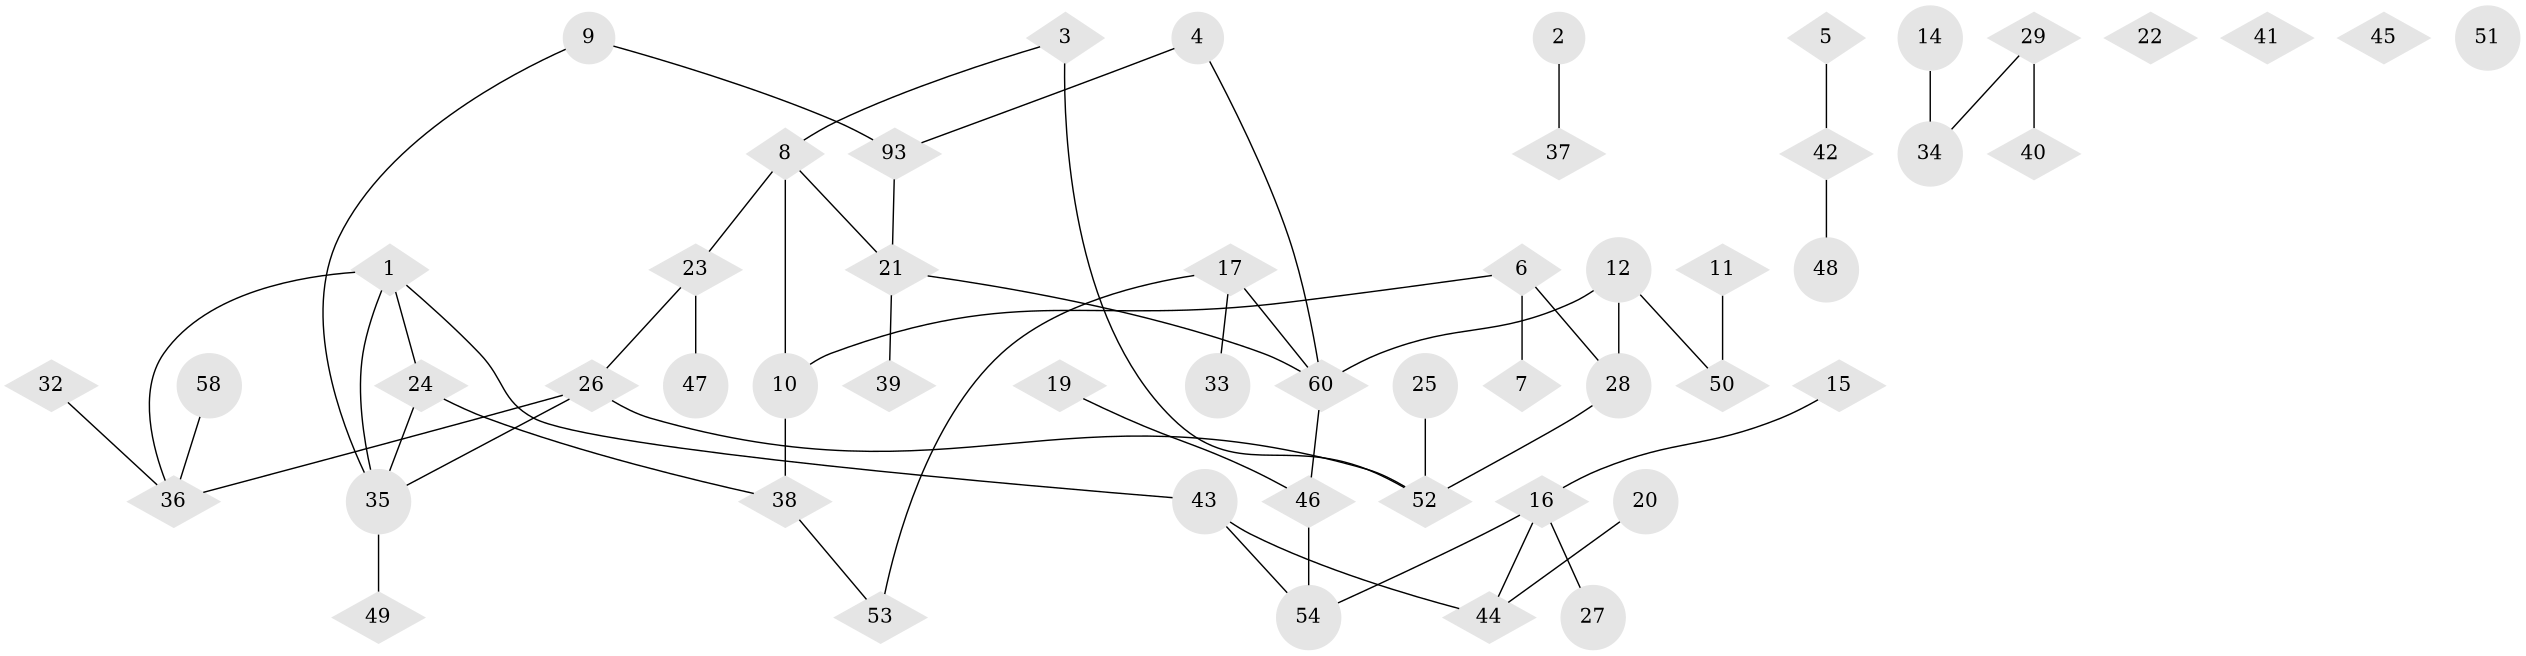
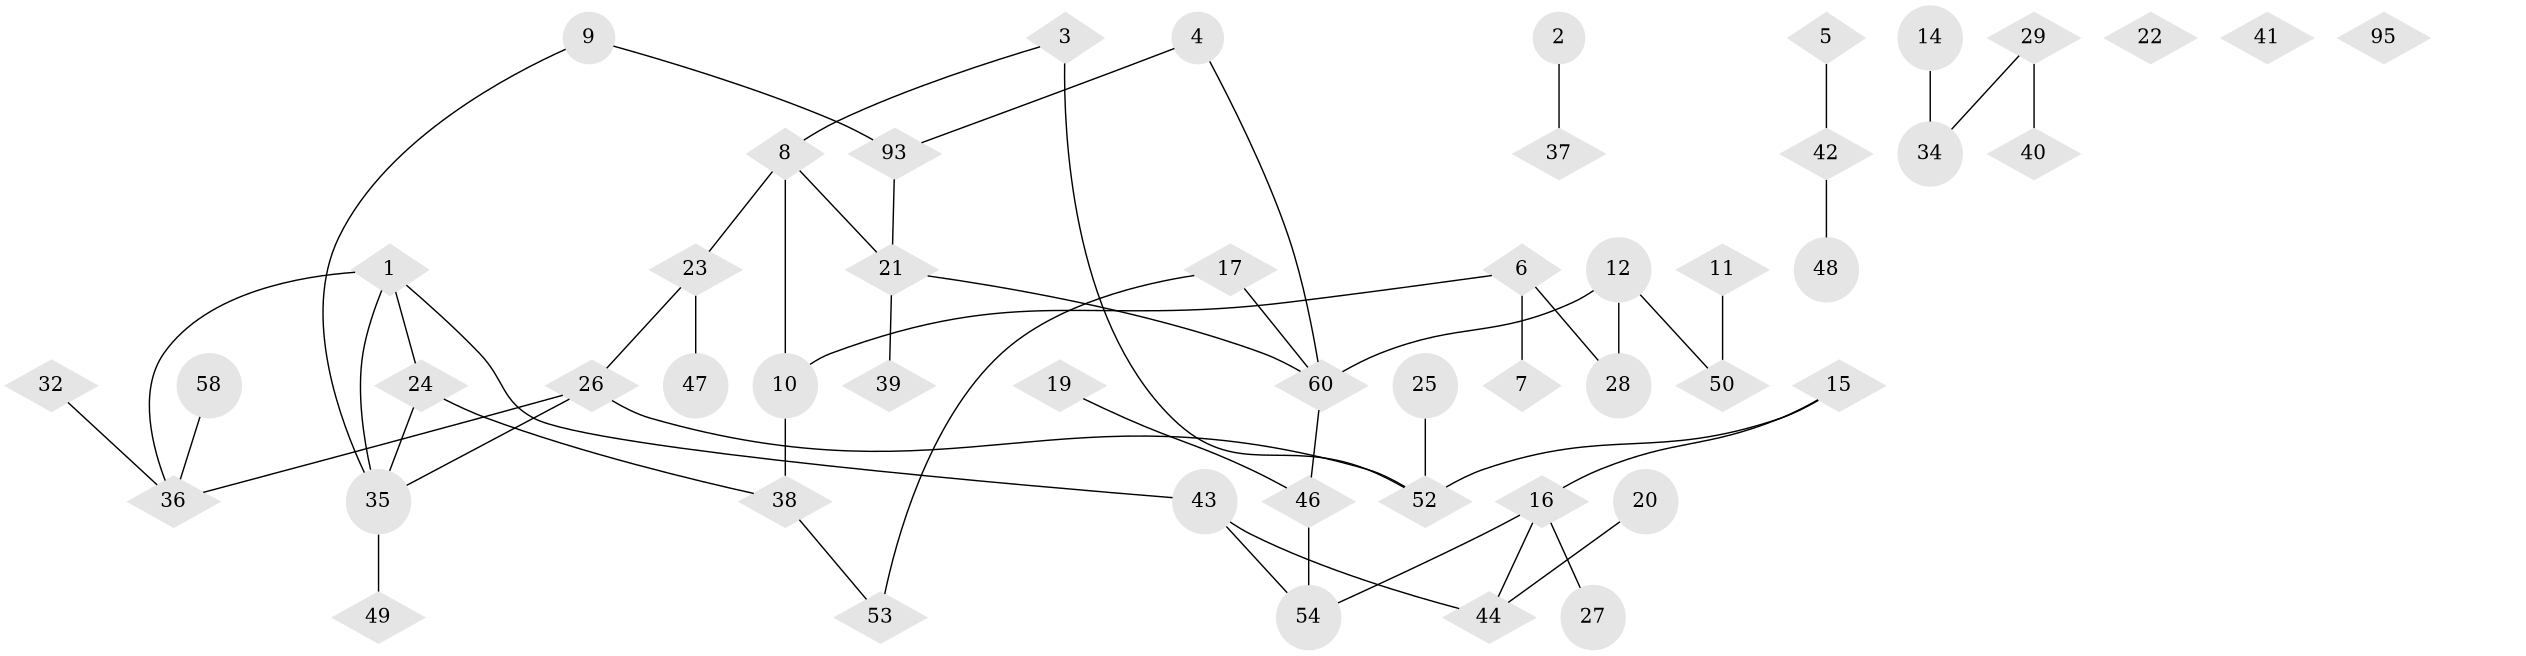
  graph {
    node [color=gray90 shape=diamond style=filled]
    1
    24
    35 [shape=circle]
    36
    43 [shape=circle]
    38
    49
    44
    54 [shape=circle]
    2 [shape=circle]
    37
    3
    8
    52
    10 [shape=circle]
    21
    23
    4 [shape=circle]
    n19 [label=93]
    n20 [label=60]
    46
    5
    42
    48 [shape=circle]
    6
    7
    28 [shape=circle]
    39
    47 [shape=circle]
    26
    9 [shape=circle]
    53
    11
    50
    12 [shape=circle]
    14 [shape=circle]
    34 [shape=circle]
    15
    16
    27 [shape=circle]
    17
-   33 [shape=circle]
    n43 [label=58 shape=circle]
    19
    20 [shape=circle]
    22
    25 [shape=circle]
    29
    40
    32
    41
-   45
-   51 [shape=circle]
+   45 [label=95]
    1 -- 24
    1 -- 35
    1 -- 36
    1 -- 43
    24 -- 35
    24 -- 38
    35 -- 49
    43 -- 44
    43 -- 54
    38 -- 53
    2 -- 37
    3 -- 8
    3 -- 52
    8 -- 10
    8 -- 21
    8 -- 23
    10 -- 38
    21 -- n20
    21 -- 39
    23 -- 47
    23 -- 26
    4 -- n19
    4 -- n20
    n19 -- 21
    n20 -- 46
    46 -- 54
    5 -- 42
    42 -- 48
    6 -- 10
    6 -- 7
    6 -- 28
    26 -- 35
    26 -- 36
    26 -- 52
    9 -- 35
    9 -- n19
    11 -- 50
    12 -- n20
    12 -- 28
    12 -- 50
    14 -- 34
-   28 -- 52
+   15 -- 52
    15 -- 16
    16 -- 44
    16 -- 54
    16 -- 27
    17 -- n20
    17 -- 53
-   17 -- 33
    n43 -- 36
    19 -- 46
    20 -- 44
    25 -- 52
    29 -- 34
    29 -- 40
    32 -- 36
  }
